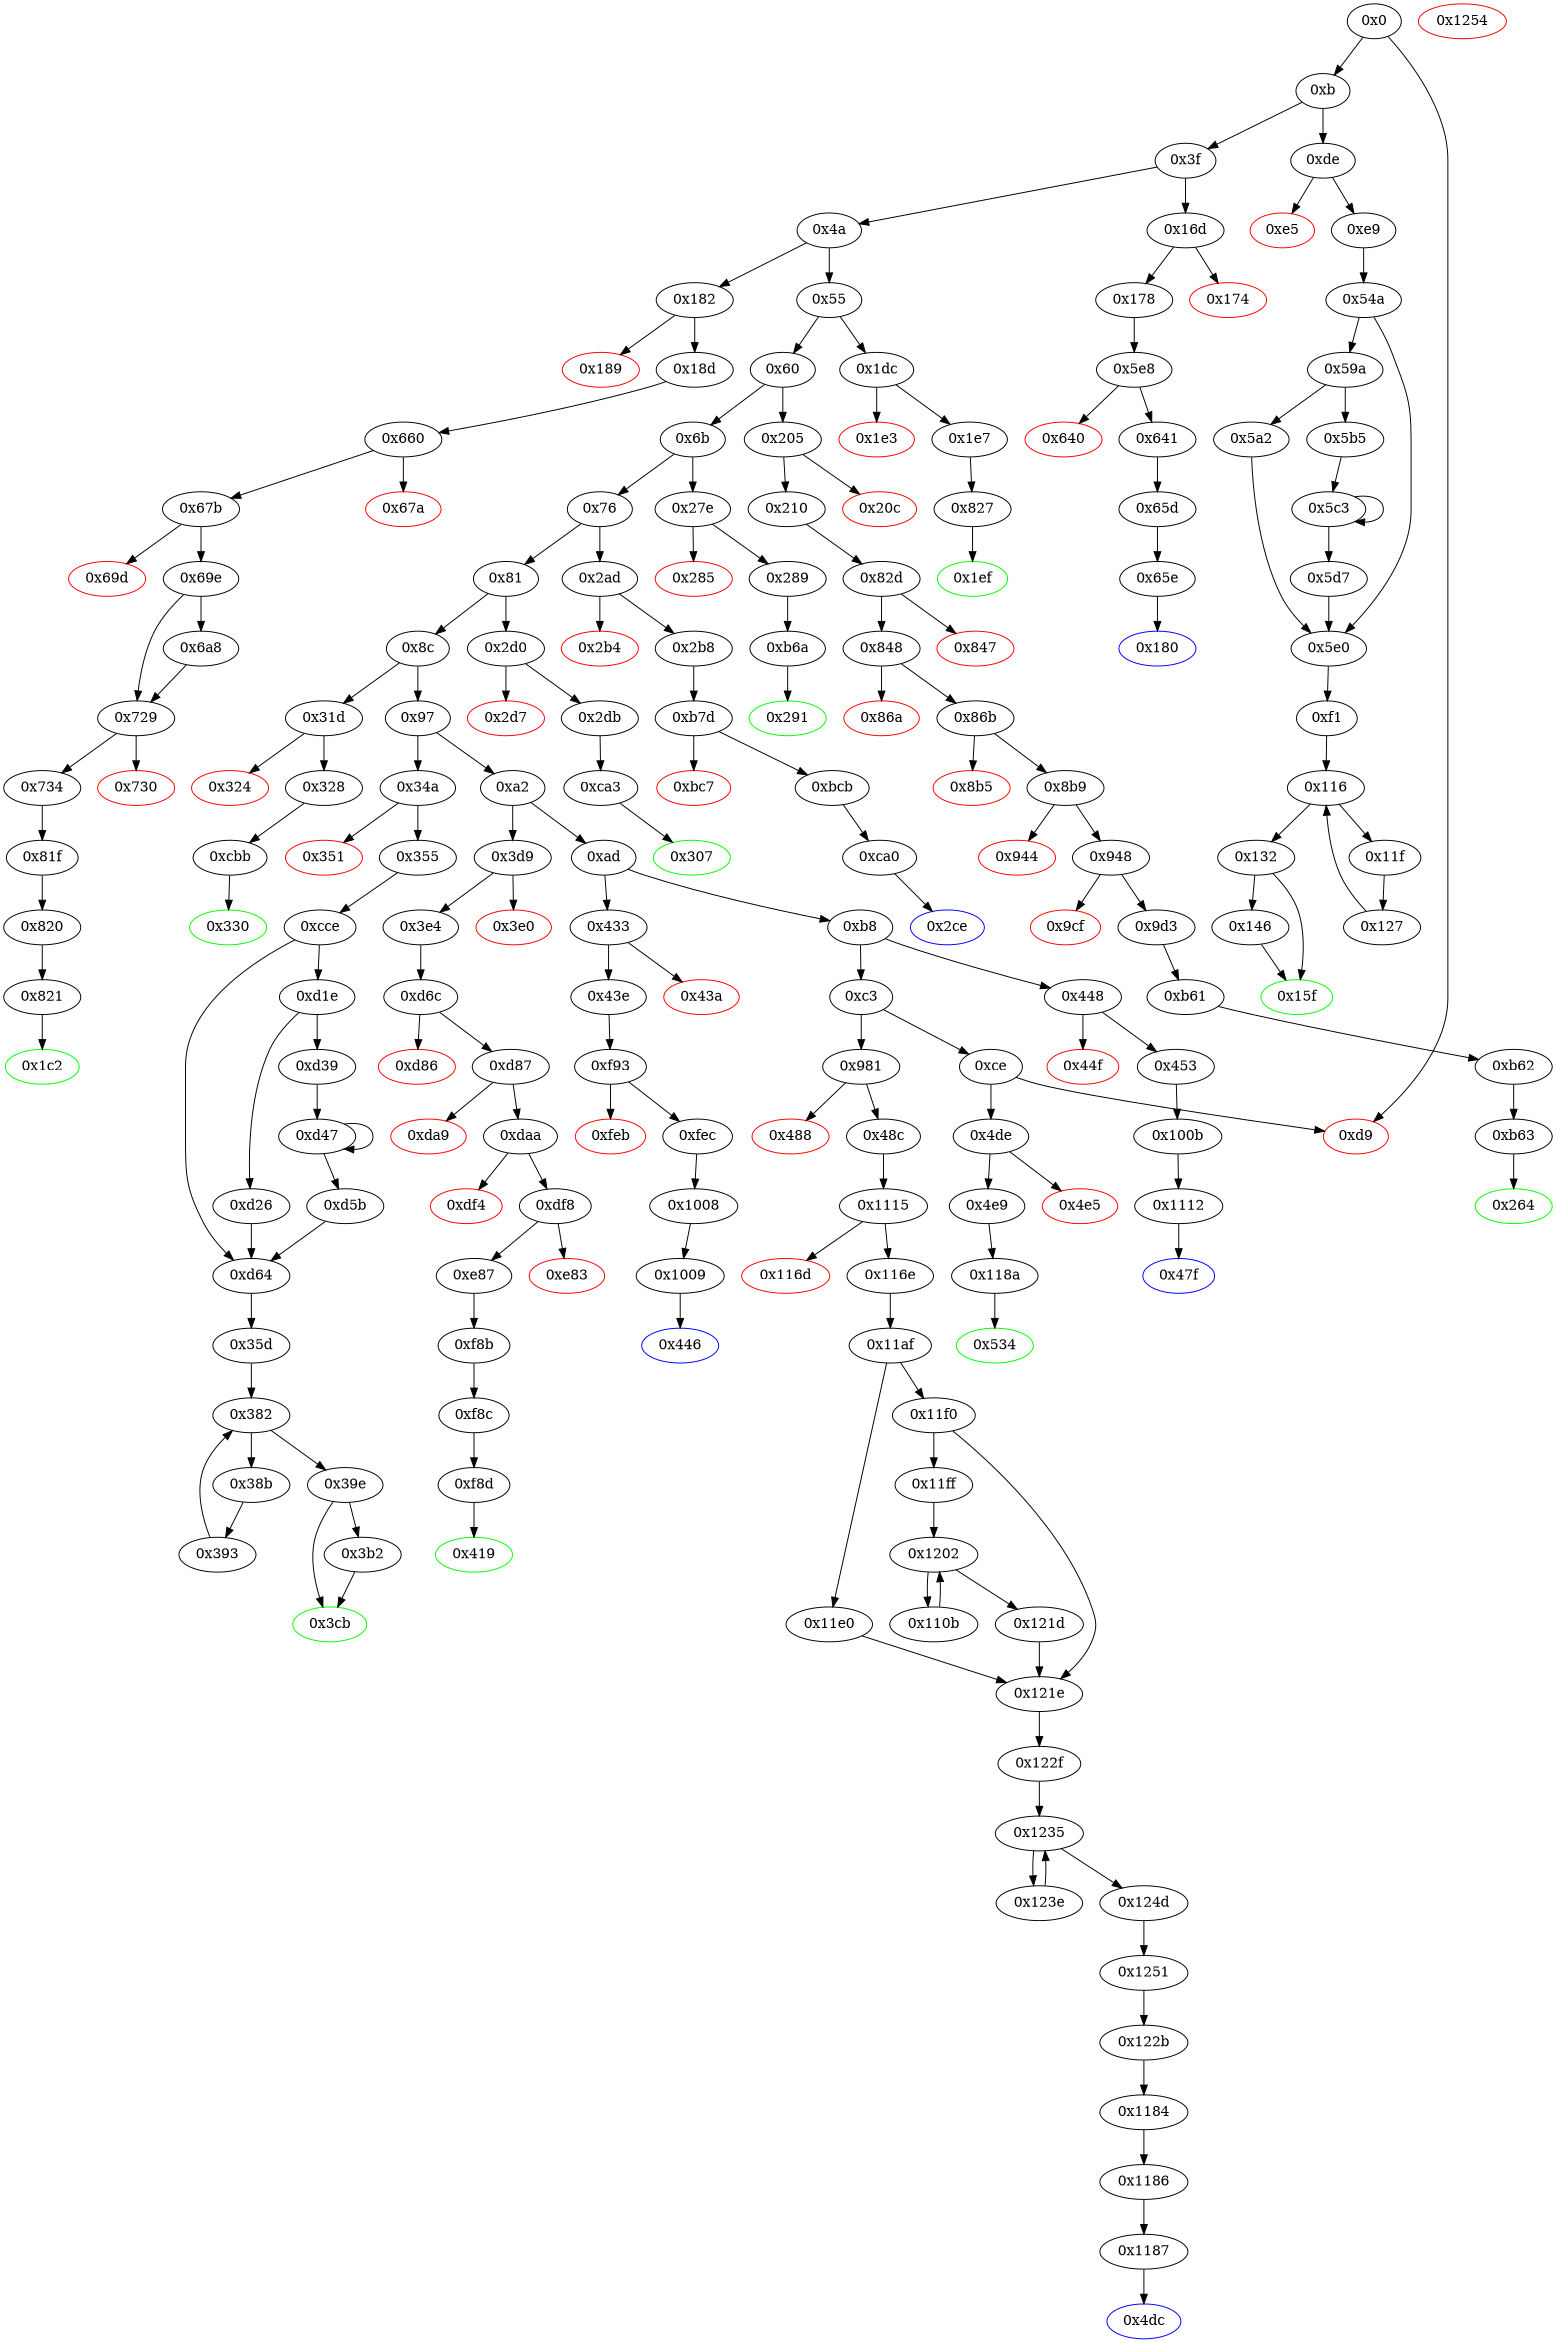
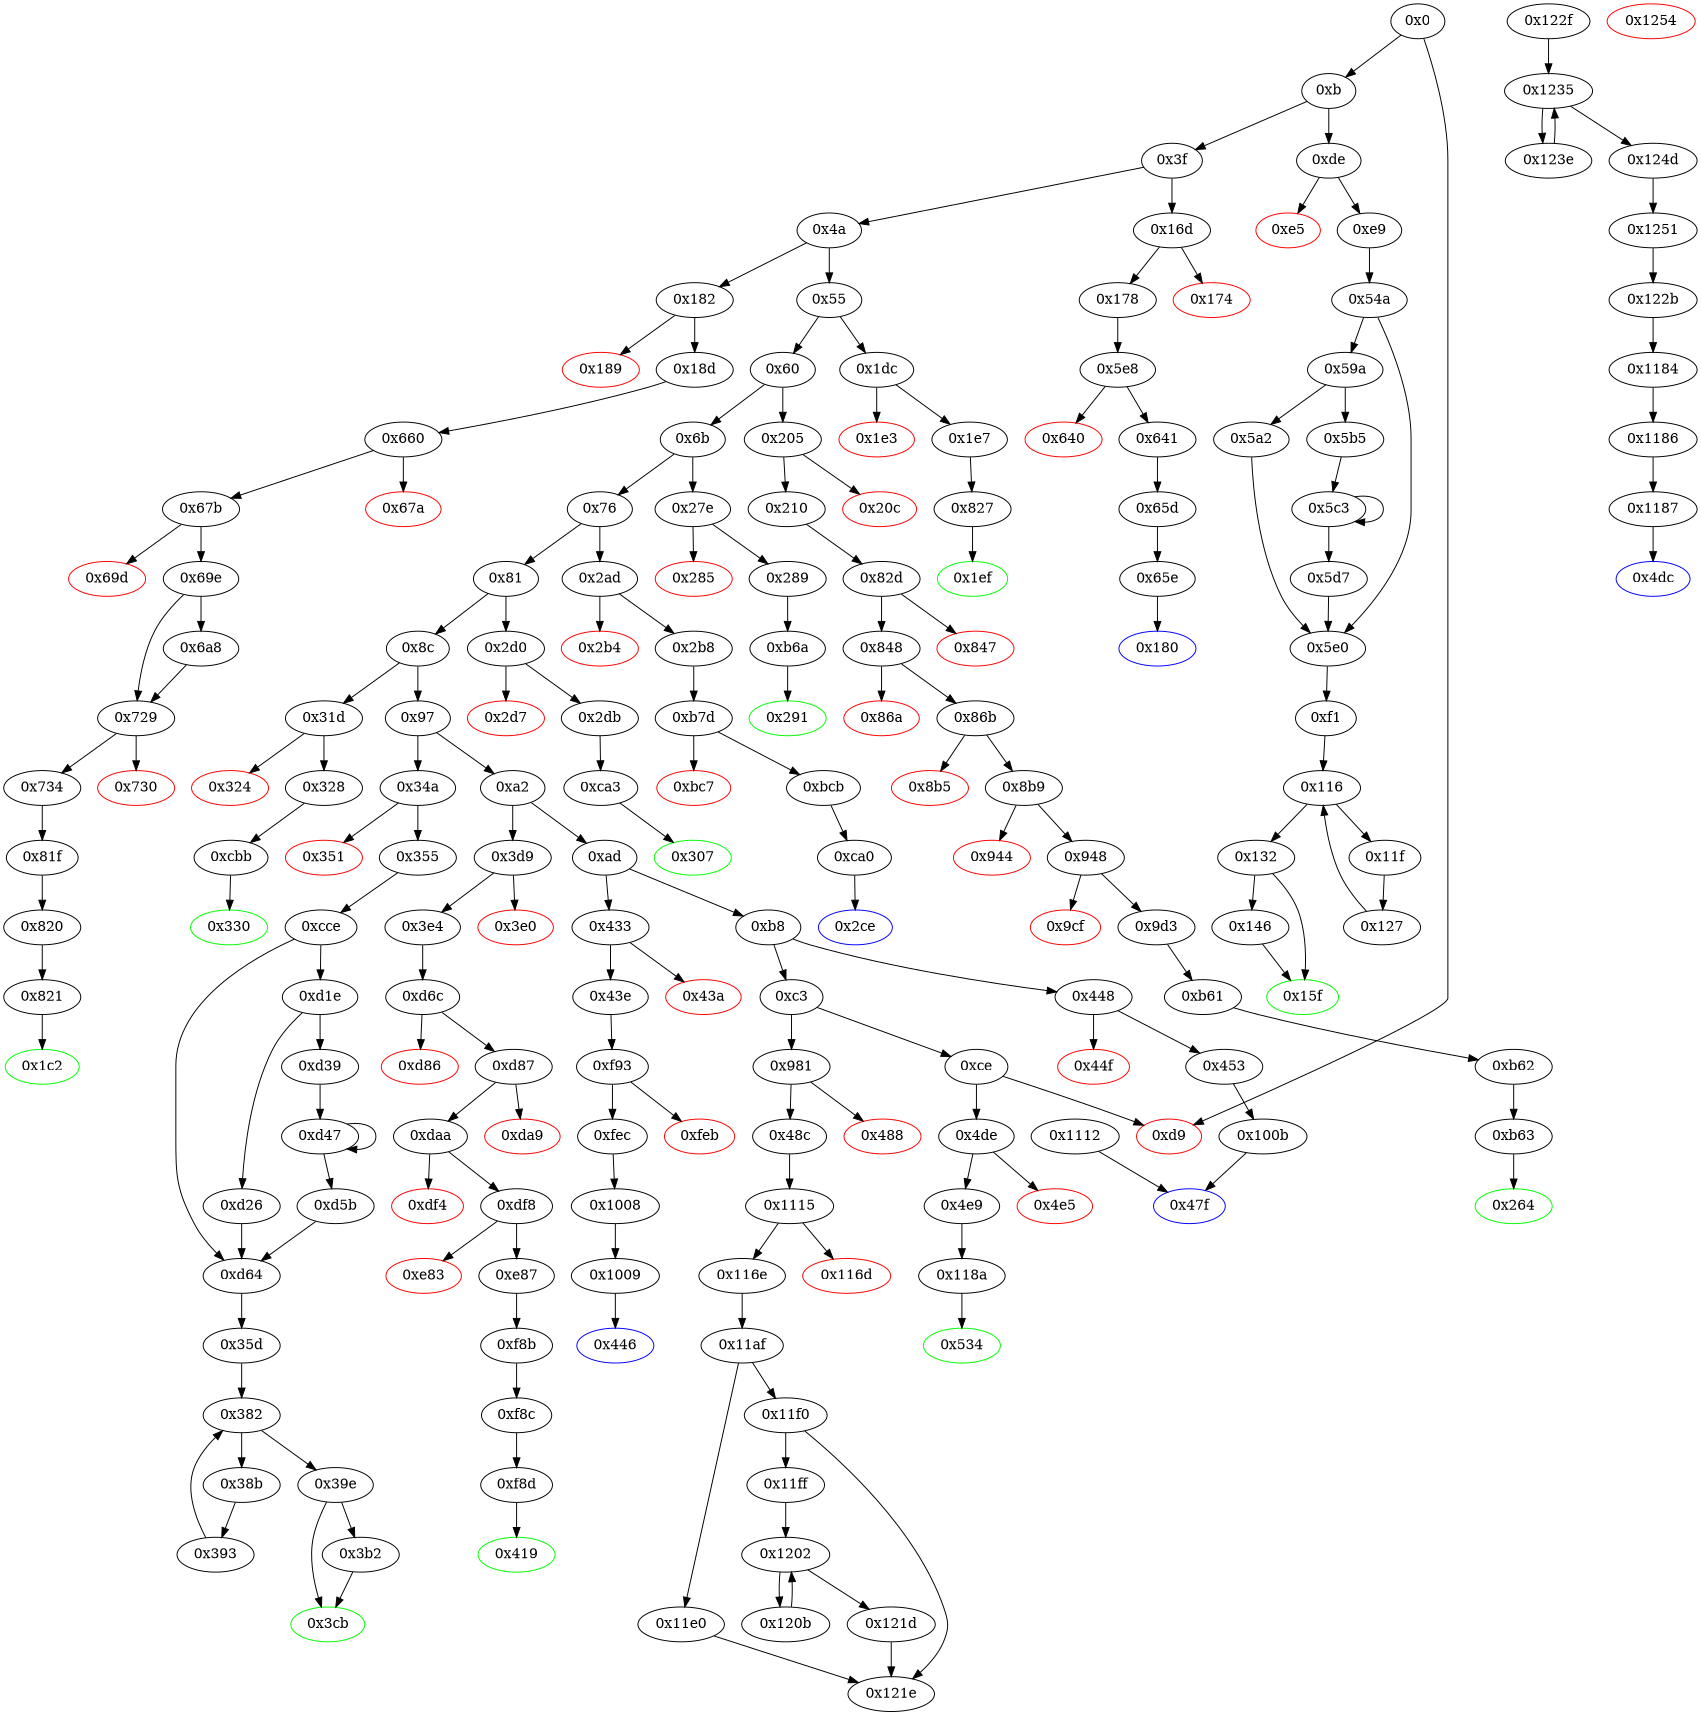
  digraph {
    fontname="DejaVu Serif"
    node [fillcolor=white fontname="DejaVu Serif" style=filled]
    edge [fontname="DejaVu Serif"]
    "0x419" [color=green]
    "0xf8d"
    "0xa2"
    "0x3d9"
    "0xad"
    "0x3e4"
    "0x3e0" [color=red]
    "0xb8"
    "0x433"
    "0xd6c"
    "0x180" [color=blue]
    "0x5e0"
    "0xf1"
    "0x116"
    "0x948"
    "0x9d3"
    "0x9cf" [color=red]
    "0xb61"
    "0x2b4" [color=red]
    "0x81f"
    "0x820"
    "0x821"
    "0x69d" [color=red]
    "0x4dc" [color=blue]
    "0xcce"
    "0xd64"
    "0xd1e"
    "0x35d"
    "0xd26"
    "0xd39"
    "0xe5" [color=red]
    "0xde"
    "0xe9"
    "0x54a"
    "0x1184"
    "0x1186"
    "0x1187"
    "0xfec"
    "0x1008"
    "0x1009"
    "0x43e"
    "0xf93"
    "0xfeb" [color=red]
    "0xd47"
    "0xd5b"
    "0x1e7"
    "0x827"
    "0x1ef" [color=green]
    "0x65d"
    "0x65e"
    "0x289"
    "0xb6a"
    "0x291" [color=green]
    "0xb62"
    "0x285" [color=red]
    "0x351" [color=red]
    "0x34a"
    "0x355"
    "0xb63"
    "0x264" [color=green]
    "0x1dc"
    "0x1e3" [color=red]
    "0xf8c"
    "0x121d"
    "0x121e"
    "0x122f"
    "0x67b"
    "0x69e"
    "0x729"
    "0x6a8"
    "0x189" [color=red]
    "0x178"
    "0x5e8"
    "0x641"
    "0x640" [color=red]
    "0xbcb"
    "0xca0"
    "0x2ce" [color=blue]
    "0x1254" [color=red]
    "0x123e"
    "0x1235"
    "0x124d"
    "0xdf4" [color=red]
    "0x1c2" [color=green]
    "0x534" [color=green]
    "0x118a"
    "0x59a"
    "0x5a2"
    "0x5b5"
    "0x5c3"
    "0x38b"
    "0x393"
    "0x382"
    "0x67a" [color=red]
    "0x847" [color=red]
    "0x82d"
    "0x848"
    "0x86b"
    "0x86a" [color=red]
    "0x11f0"
    "0x11ff"
    "0x1202"
    "0x4e5" [color=red]
    "0x944" [color=red]
    "0xf8b"
    "0x8b9"
    "0x8b5" [color=red]
    "0x18d"
    "0x660"
    "0x328"
    "0xcbb"
    "0x330" [color=green]
    "0x174" [color=red]
    "0x2b8"
    "0xb7d"
    "0xbc7" [color=red]
    "0xd87"
    "0xd86" [color=red]
    "0x15f" [color=green]
    "0xda9" [color=red]
    "0xb"
    "0x3f"
    "0x16d"
    "0x4a"
    "0x47f" [color=blue]
    "0x1112"
    "0xdaa"
    "0xdf8"
    "0xe87"
    "0xe83" [color=red]
    "0x97"
    "0x446" [color=blue]
    "0x55"
    "0x60"
    "0x6b"
    "0x205"
    "0x11f"
    "0x132"
    "0x3cb" [color=green]
    "0x3b2"
    "0xce"
    "0x4de"
    "0xd9" [color=red]
    "0x4e9"
    "0x127"
    "0x146"
    "0x31d"
    "0x324" [color=red]
    "0x307" [color=green]
    "0xca3"
    "0x5d7"
    "0x2d7" [color=red]
    "0x734"
    "0x81"
    "0x8c"
    "0x2d0"
    "0x2db"
    "0xc3"
    n159 [label="0x981"]
    "0x488" [color=red]
    "0x48c"
    "0x27e"
    "0x453"
    "0x100b"
    "0x76"
    "0x2ad"
    "0x39e"
    "0x1251"
    "0x122b"
    "0x210"
    "0x20c" [color=red]
    "0x11e0"
    "0x44f" [color=red]
    "0x730" [color=red]
    "0x1115"
    "0x448"
    "0x43a" [color=red]
    "0x0"
    "0x116e"
    "0x11af"
    "0x182"
-   "0x120b" [label="0x110b"]
+   "0x120b"
    "0x116d" [color=red]
    "0xf8d" -> "0x419"
    "0xa2" -> "0x3d9"
    "0xa2" -> "0xad"
    "0x3d9" -> "0x3e4"
    "0x3d9" -> "0x3e0"
    "0xad" -> "0xb8"
    "0xad" -> "0x433"
    "0x3e4" -> "0xd6c"
    "0xb8" -> "0xc3"
    "0xb8" -> "0x448"
    "0x433" -> "0x43e"
    "0x433" -> "0x43a"
    "0xd6c" -> "0xd87"
    "0xd6c" -> "0xd86"
    "0x5e0" -> "0xf1"
    "0xf1" -> "0x116"
    "0x116" -> "0x11f"
    "0x116" -> "0x132"
    "0x948" -> "0x9d3"
    "0x948" -> "0x9cf"
    "0x9d3" -> "0xb61"
    "0xb61" -> "0xb62"
    "0x81f" -> "0x820"
    "0x820" -> "0x821"
    "0x821" -> "0x1c2"
    "0xcce" -> "0xd64"
    "0xcce" -> "0xd1e"
    "0xd64" -> "0x35d"
    "0xd1e" -> "0xd26"
    "0xd1e" -> "0xd39"
    "0x35d" -> "0x382"
    "0xd26" -> "0xd64"
    "0xd39" -> "0xd47"
    "0xde" -> "0xe5"
    "0xde" -> "0xe9"
    "0xe9" -> "0x54a"
    "0x54a" -> "0x5e0"
    "0x54a" -> "0x59a"
    "0x1184" -> "0x1186"
    "0x1186" -> "0x1187"
    "0x1187" -> "0x4dc"
    "0xfec" -> "0x1008"
    "0x1008" -> "0x1009"
    "0x1009" -> "0x446"
    "0x43e" -> "0xf93"
    "0xf93" -> "0xfec"
    "0xf93" -> "0xfeb"
    "0xd47" -> "0xd47"
    "0xd47" -> "0xd5b"
    "0xd5b" -> "0xd64"
    "0x1e7" -> "0x827"
    "0x827" -> "0x1ef"
    "0x65d" -> "0x65e"
    "0x65e" -> "0x180"
    "0x289" -> "0xb6a"
    "0xb6a" -> "0x291"
    "0xb62" -> "0xb63"
    "0x34a" -> "0x351"
    "0x34a" -> "0x355"
    "0x355" -> "0xcce"
    "0xb63" -> "0x264"
    "0x1dc" -> "0x1e7"
    "0x1dc" -> "0x1e3"
    "0xf8c" -> "0xf8d"
    "0x121d" -> "0x121e"
-   "0x121e" -> "0x122f"
    "0x122f" -> "0x1235"
    "0x67b" -> "0x69d"
    "0x67b" -> "0x69e"
    "0x69e" -> "0x729"
    "0x69e" -> "0x6a8"
    "0x729" -> "0x734"
    "0x729" -> "0x730"
    "0x6a8" -> "0x729"
    "0x178" -> "0x5e8"
    "0x5e8" -> "0x641"
    "0x5e8" -> "0x640"
    "0x641" -> "0x65d"
    "0xbcb" -> "0xca0"
    "0xca0" -> "0x2ce"
    "0x123e" -> "0x1235"
    "0x1235" -> "0x123e"
    "0x1235" -> "0x124d"
    "0x124d" -> "0x1251"
    "0x118a" -> "0x534"
    "0x59a" -> "0x5a2"
    "0x59a" -> "0x5b5"
    "0x5a2" -> "0x5e0"
    "0x5b5" -> "0x5c3"
    "0x5c3" -> "0x5c3"
    "0x5c3" -> "0x5d7"
    "0x38b" -> "0x393"
    "0x393" -> "0x382"
    "0x382" -> "0x38b"
    "0x382" -> "0x39e"
    "0x82d" -> "0x847"
    "0x82d" -> "0x848"
    "0x848" -> "0x86b"
    "0x848" -> "0x86a"
    "0x86b" -> "0x8b9"
    "0x86b" -> "0x8b5"
    "0x11f0" -> "0x121e"
    "0x11f0" -> "0x11ff"
    "0x11ff" -> "0x1202"
    "0x1202" -> "0x121d"
    "0x1202" -> "0x120b"
    "0xf8b" -> "0xf8c"
    "0x8b9" -> "0x948"
    "0x8b9" -> "0x944"
    "0x18d" -> "0x660"
    "0x660" -> "0x67b"
    "0x660" -> "0x67a"
    "0x328" -> "0xcbb"
    "0xcbb" -> "0x330"
    "0x2b8" -> "0xb7d"
    "0xb7d" -> "0xbcb"
    "0xb7d" -> "0xbc7"
    "0xd87" -> "0xda9"
    "0xd87" -> "0xdaa"
    "0xb" -> "0xde"
    "0xb" -> "0x3f"
    "0x3f" -> "0x16d"
    "0x3f" -> "0x4a"
    "0x16d" -> "0x178"
    "0x16d" -> "0x174"
    "0x4a" -> "0x55"
    "0x4a" -> "0x182"
    "0x1112" -> "0x47f"
    "0xdaa" -> "0xdf4"
    "0xdaa" -> "0xdf8"
    "0xdf8" -> "0xe87"
    "0xdf8" -> "0xe83"
    "0xe87" -> "0xf8b"
    "0x97" -> "0xa2"
    "0x97" -> "0x34a"
    "0x55" -> "0x1dc"
    "0x55" -> "0x60"
    "0x60" -> "0x6b"
    "0x60" -> "0x205"
    "0x6b" -> "0x27e"
    "0x6b" -> "0x76"
    "0x205" -> "0x210"
    "0x205" -> "0x20c"
    "0x11f" -> "0x127"
    "0x132" -> "0x15f"
    "0x132" -> "0x146"
    "0x3b2" -> "0x3cb"
    "0xce" -> "0x4de"
    "0xce" -> "0xd9"
    "0x4de" -> "0x4e5"
    "0x4de" -> "0x4e9"
    "0x4e9" -> "0x118a"
    "0x127" -> "0x116"
    "0x146" -> "0x15f"
    "0x31d" -> "0x328"
    "0x31d" -> "0x324"
    "0xca3" -> "0x307"
    "0x5d7" -> "0x5e0"
    "0x734" -> "0x81f"
    "0x81" -> "0x8c"
    "0x81" -> "0x2d0"
    "0x8c" -> "0x97"
    "0x8c" -> "0x31d"
    "0x2d0" -> "0x2d7"
    "0x2d0" -> "0x2db"
    "0x2db" -> "0xca3"
    "0xc3" -> "0xce"
    "0xc3" -> n159
    n159 -> "0x488"
    n159 -> "0x48c"
    "0x48c" -> "0x1115"
    "0x27e" -> "0x289"
    "0x27e" -> "0x285"
    "0x453" -> "0x100b"
-   "0x100b" -> "0x1112"
+   "0x100b" -> "0x47f"
    "0x76" -> "0x81"
    "0x76" -> "0x2ad"
    "0x2ad" -> "0x2b4"
    "0x2ad" -> "0x2b8"
    "0x39e" -> "0x3cb"
    "0x39e" -> "0x3b2"
    "0x1251" -> "0x122b"
    "0x122b" -> "0x1184"
    "0x210" -> "0x82d"
    "0x11e0" -> "0x121e"
    "0x1115" -> "0x116e"
    "0x1115" -> "0x116d"
    "0x448" -> "0x453"
    "0x448" -> "0x44f"
    "0x0" -> "0xb"
    "0x0" -> "0xd9"
    "0x116e" -> "0x11af"
    "0x11af" -> "0x11f0"
    "0x11af" -> "0x11e0"
    "0x182" -> "0x189"
    "0x182" -> "0x18d"
    "0x120b" -> "0x1202"
  }
